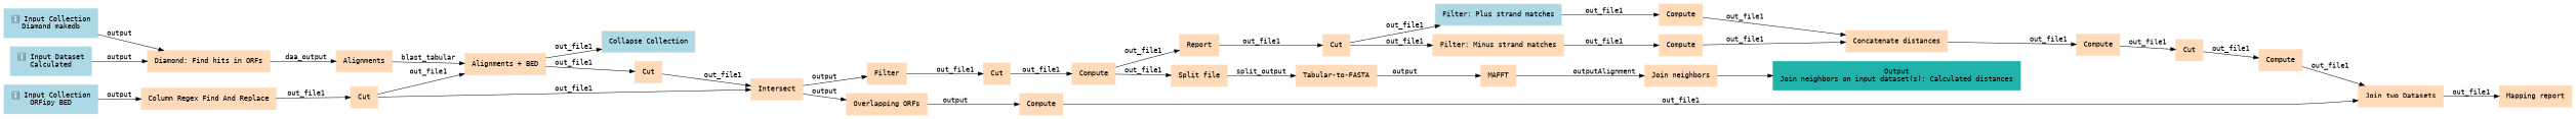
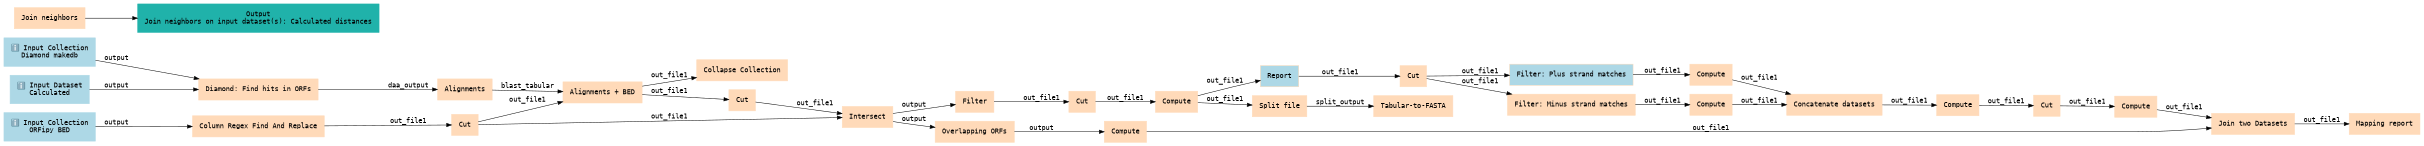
  digraph {
    fontname="DejaVu Sans Mono"
    rankdir=LR
    node [color=peachpuff fontname="DejaVu Sans Mono" margin="0.2,0.2" shape=box style=filled]
    edge [fontname="DejaVu Sans Mono"]
    n1 [color=lightblue label="ℹ️ Input Dataset\nCalculated"]
    n2 [label="Diamond: Find hits in ORFs"]
    n3 [label=Alignments]
    n4 [color=lightblue label="ℹ️ Input Collection\nDiamond makedb"]
    n5 [color=lightblue label="ℹ️ Input Collection\nORFipy BED"]
    n6 [label="Column Regex Find And Replace"]
    n7 [label=Cut]
    n8 [label="Alignments + BED"]
    n9 [label=Intersect]
    n10 [label=Cut]
-   n11 [label="Collapse Collection" fillcolor=lightblue]
+   n11 [label="Collapse Collection"]
    n12 [label=Filter]
    n13 [label="Overlapping ORFs"]
    n14 [label=Cut]
    n15 [label=Compute]
    n16 [label=Compute]
    n17 [label="Join two Datasets"]
    n18 [label="Split file"]
-   n19 [label=Report]
+   n19 [label=Report fillcolor=lightblue]
    n20 [label="Mapping report"]
    n21 [label="Tabular-to-FASTA"]
    n22 [label=Cut]
-   n23 [label=MAFFT]
    n24 [fillcolor=lightblue label="Filter: Plus strand matches"]
    n25 [label="Filter: Minus strand matches"]
    n26 [label="Join neighbors"]
    n27 [label=Compute]
    n28 [label=Compute]
    n29 [color=lightseagreen label="Output\nJoin neighbors on input dataset(s): Calculated distances"]
-   n30 [label="Concatenate distances"]
+   n30 [label="Concatenate datasets"]
    n31 [label=Compute]
    n32 [label=Cut]
    n33 [label=Compute]
    n1 -> n2 [label=output]
    n2 -> n3 [label=daa_output]
    n3 -> n8 [label=blast_tabular]
    n4 -> n2 [label=output]
    n5 -> n6 [label=output]
    n6 -> n7 [label=out_file1]
    n7 -> n8 [label=out_file1]
    n7 -> n9 [label=out_file1]
    n8 -> n10 [label=out_file1]
    n8 -> n11 [label=out_file1]
    n9 -> n12 [label=output]
    n9 -> n13 [label=output]
    n10 -> n9 [label=out_file1]
    n12 -> n14 [label=out_file1]
    n13 -> n15 [label=output]
    n14 -> n16 [label=out_file1]
    n15 -> n17 [label=out_file1]
    n16 -> n18 [label=out_file1]
    n16 -> n19 [label=out_file1]
    n17 -> n20 [label=out_file1]
    n18 -> n21 [label=split_output]
    n19 -> n22 [label=out_file1]
-   n21 -> n23 [label=output]
    n22 -> n24 [label=out_file1]
    n22 -> n25 [label=out_file1]
-   n23 -> n26 [label=outputAlignment]
    n24 -> n27 [label=out_file1]
    n25 -> n28 [label=out_file1]
    n26 -> n29
    n27 -> n30 [label=out_file1]
    n28 -> n30 [label=out_file1]
    n30 -> n31 [label=out_file1]
    n31 -> n32 [label=out_file1]
    n32 -> n33 [label=out_file1]
    n33 -> n17 [label=out_file1]
  }
